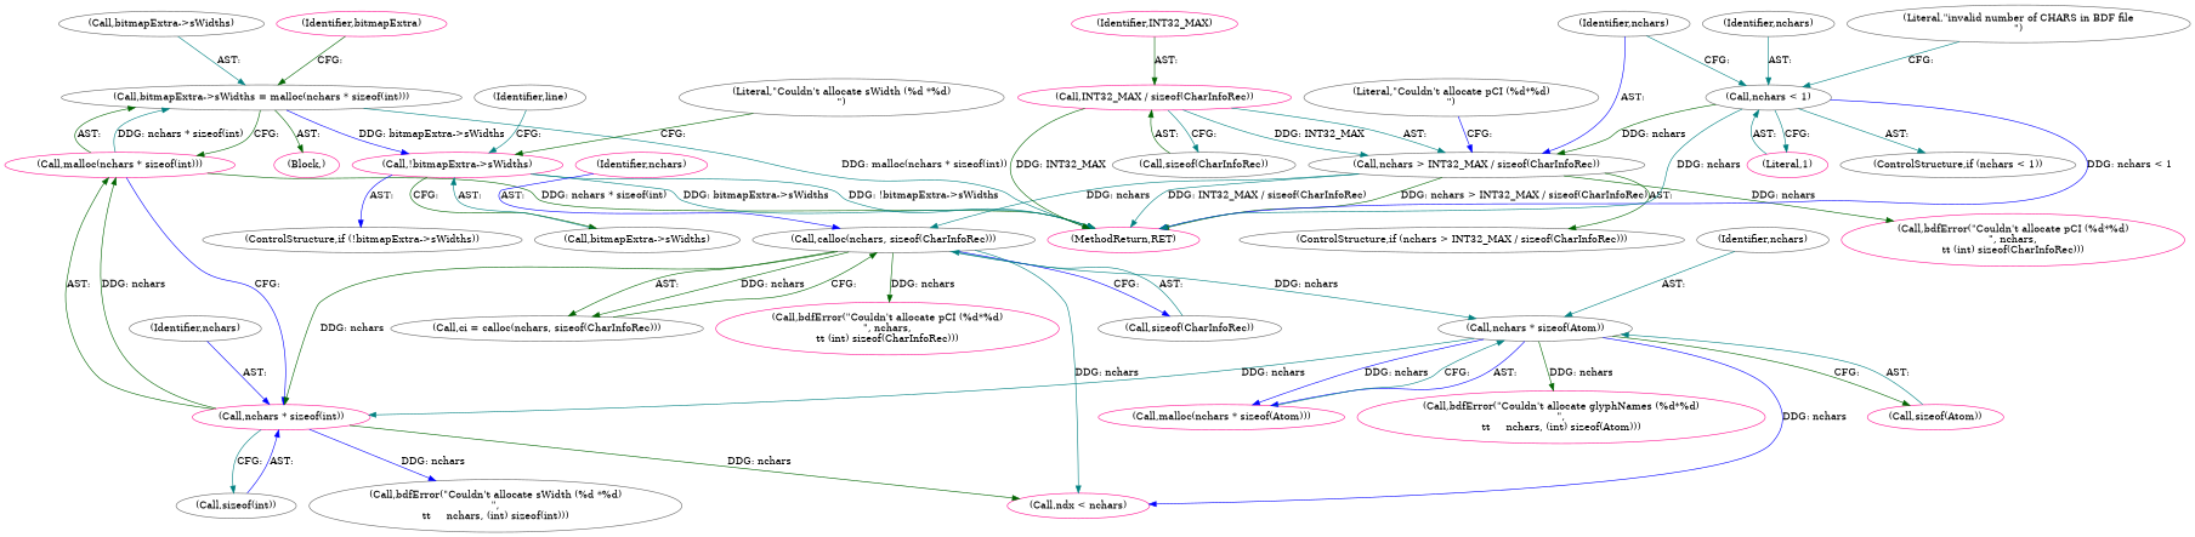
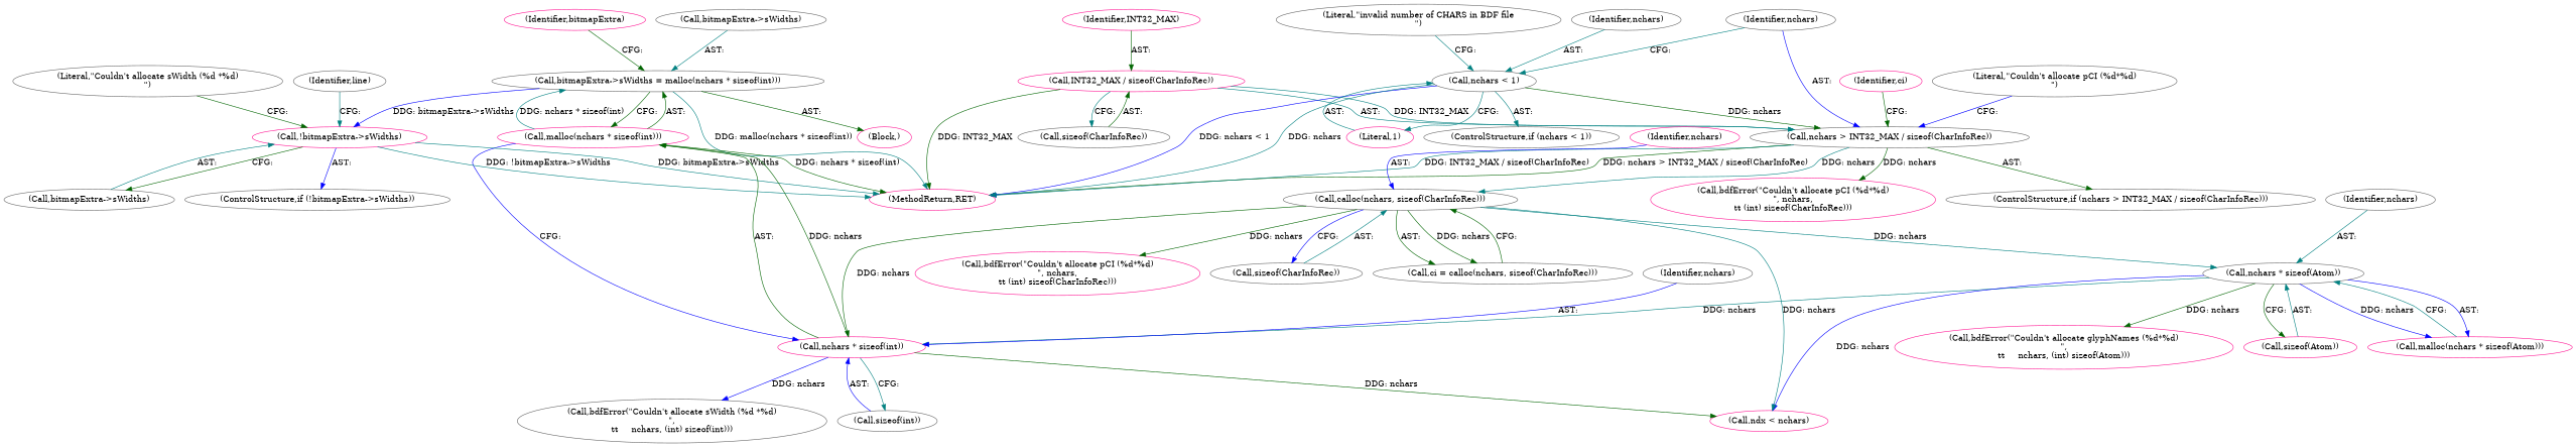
  digraph {
    node [color=gray40]
    edge [color=teal]
    n1 [label="(Call,bitmapExtra->sWidths = malloc(nchars * sizeof(int)))"]
    n2 [color=deeppink label="(Call,malloc(nchars * sizeof(int)))"]
    n3 [color=deeppink label="(Call,!bitmapExtra->sWidths)"]
    n4 [color=deeppink label="(MethodReturn,RET)"]
    n5 [color=deeppink label="(Block,)"]
    n6 [color=deeppink label="(Call,nchars * sizeof(int))"]
    n7 [label="(Call,bitmapExtra->sWidths)"]
    n8 [label="(ControlStructure,if (!bitmapExtra->sWidths))"]
    n9 [label="(Call,bdfError(\"Couldn't allocate sWidth (%d *%d)\n\",\n\t\t     nchars, (int) sizeof(int)))"]
    n10 [label="(Call,sizeof(int))"]
    n11 [color=deeppink label="(Call,ndx < nchars)"]
    n12 [label="(Call,nchars * sizeof(Atom))"]
    n13 [color=deeppink label="(Call,sizeof(Atom))"]
    n14 [color=deeppink label="(Call,malloc(nchars * sizeof(Atom)))"]
    n15 [color=deeppink label="(Call,bdfError(\"Couldn't allocate glyphNames (%d*%d)\n\",\n\t\t     nchars, (int) sizeof(Atom)))"]
    n16 [label="(Call,calloc(nchars, sizeof(CharInfoRec)))"]
    n17 [label="(Call,ci = calloc(nchars, sizeof(CharInfoRec)))"]
    n18 [color=deeppink label="(Call,bdfError(\"Couldn't allocate pCI (%d*%d)\n\", nchars,\n\t\t (int) sizeof(CharInfoRec)))"]
    n19 [label="(Call,sizeof(CharInfoRec))"]
    n20 [label="(Call,nchars > INT32_MAX / sizeof(CharInfoRec))"]
    n21 [label="(ControlStructure,if (nchars > INT32_MAX / sizeof(CharInfoRec)))"]
    n22 [color=deeppink label="(Call,bdfError(\"Couldn't allocate pCI (%d*%d)\n\", nchars,\n\t\t (int) sizeof(CharInfoRec)))"]
    n23 [color=deeppink label="(Call,INT32_MAX / sizeof(CharInfoRec))"]
    n24 [label="(Call,sizeof(CharInfoRec))"]
    n25 [label="(Call,nchars < 1)"]
    n26 [label="(ControlStructure,if (nchars < 1))"]
    n27 [color=deeppink label="(Literal,1)"]
    n28 [label="(Literal,\"invalid number of CHARS in BDF file\n\")"]
    n29 [color=deeppink label="(Identifier,nchars)"]
+   n30 [color=deeppink label="(Identifier,ci)"]
    n31 [label="(Literal,\"Couldn't allocate sWidth (%d *%d)\n\")"]
    n32 [label="(Identifier,nchars)"]
    n33 [color=deeppink label="(Identifier,bitmapExtra)"]
    n34 [label="(Identifier,nchars)"]
    n35 [color=deeppink label="(Identifier,INT32_MAX)"]
    n36 [label="(Identifier,nchars)"]
    n37 [label="(Identifier,line)"]
    n38 [label="(Literal,\"Couldn't allocate pCI (%d*%d)\n\")"]
    n39 [label="(Call,bitmapExtra->sWidths)"]
    n40 [label="(Identifier,nchars)"]
    n1 -> n2 [color=darkgreen label="CFG: "]
    n1 -> n3 [color=blue label="DDG: bitmapExtra->sWidths"]
    n1 -> n4 [label="DDG: malloc(nchars * sizeof(int))"]
    n1 -> n5 [color=darkgreen label="AST: "]
    n2 -> n1 [color=darkgreen label="AST: "]
    n2 -> n1 [label="DDG: nchars * sizeof(int)"]
    n2 -> n4 [color=darkgreen label="DDG: nchars * sizeof(int)"]
    n2 -> n6 [color=blue label="CFG: "]
    n3 -> n4 [label="DDG: !bitmapExtra->sWidths"]
    n3 -> n4 [label="DDG: bitmapExtra->sWidths"]
    n3 -> n7 [color=darkgreen label="CFG: "]
    n3 -> n8 [color=blue label="AST: "]
    n6 -> n2 [color=darkgreen label="AST: "]
    n6 -> n2 [color=darkgreen label="DDG: nchars"]
    n6 -> n9 [color=blue label="DDG: nchars"]
    n6 -> n10 [label="CFG: "]
    n6 -> n11 [color=darkgreen label="DDG: nchars"]
    n7 -> n3 [label="AST: "]
    n10 -> n6 [color=blue label="AST: "]
    n12 -> n6 [label="DDG: nchars"]
    n12 -> n11 [color=blue label="DDG: nchars"]
    n12 -> n13 [color=darkgreen label="CFG: "]
    n12 -> n14 [color=blue label="AST: "]
    n12 -> n14 [color=blue label="DDG: nchars"]
    n12 -> n15 [color=darkgreen label="DDG: nchars"]
    n13 -> n12 [label="AST: "]
    n14 -> n12 [label="CFG: "]
    n16 -> n6 [color=darkgreen label="DDG: nchars"]
    n16 -> n11 [label="DDG: nchars"]
    n16 -> n12 [label="DDG: nchars"]
    n16 -> n17 [color=darkgreen label="AST: "]
    n16 -> n17 [color=darkgreen label="DDG: nchars"]
    n16 -> n18 [color=darkgreen label="DDG: nchars"]
    n16 -> n19 [color=blue label="CFG: "]
    n17 -> n16 [color=darkgreen label="CFG: "]
    n19 -> n16 [label="AST: "]
    n20 -> n4 [color=darkgreen label="DDG: nchars > INT32_MAX / sizeof(CharInfoRec)"]
    n20 -> n4 [label="DDG: INT32_MAX / sizeof(CharInfoRec)"]
    n20 -> n16 [label="DDG: nchars"]
    n20 -> n21 [color=darkgreen label="AST: "]
    n20 -> n22 [color=darkgreen label="DDG: nchars"]
    n23 -> n4 [color=darkgreen label="DDG: INT32_MAX"]
    n23 -> n20 [label="AST: "]
    n23 -> n20 [label="DDG: INT32_MAX"]
    n23 -> n24 [label="CFG: "]
    n24 -> n23 [color=darkgreen label="AST: "]
    n25 -> n4 [color=blue label="DDG: nchars < 1"]
    n25 -> n4 [label="DDG: nchars"]
    n25 -> n20 [color=darkgreen label="DDG: nchars"]
    n25 -> n26 [label="AST: "]
    n25 -> n27 [label="CFG: "]
    n27 -> n25 [label="AST: "]
    n28 -> n25 [label="CFG: "]
    n29 -> n16 [color=blue label="AST: "]
+   n30 -> n20 [color=darkgreen label="CFG: "]
    n31 -> n3 [color=darkgreen label="CFG: "]
    n32 -> n6 [color=blue label="AST: "]
    n33 -> n1 [color=darkgreen label="CFG: "]
    n34 -> n25 [label="AST: "]
    n35 -> n23 [color=darkgreen label="AST: "]
    n36 -> n20 [color=blue label="AST: "]
    n36 -> n25 [label="CFG: "]
    n37 -> n3 [label="CFG: "]
    n38 -> n20 [color=blue label="CFG: "]
    n39 -> n1 [label="AST: "]
    n40 -> n12 [label="AST: "]
  }
